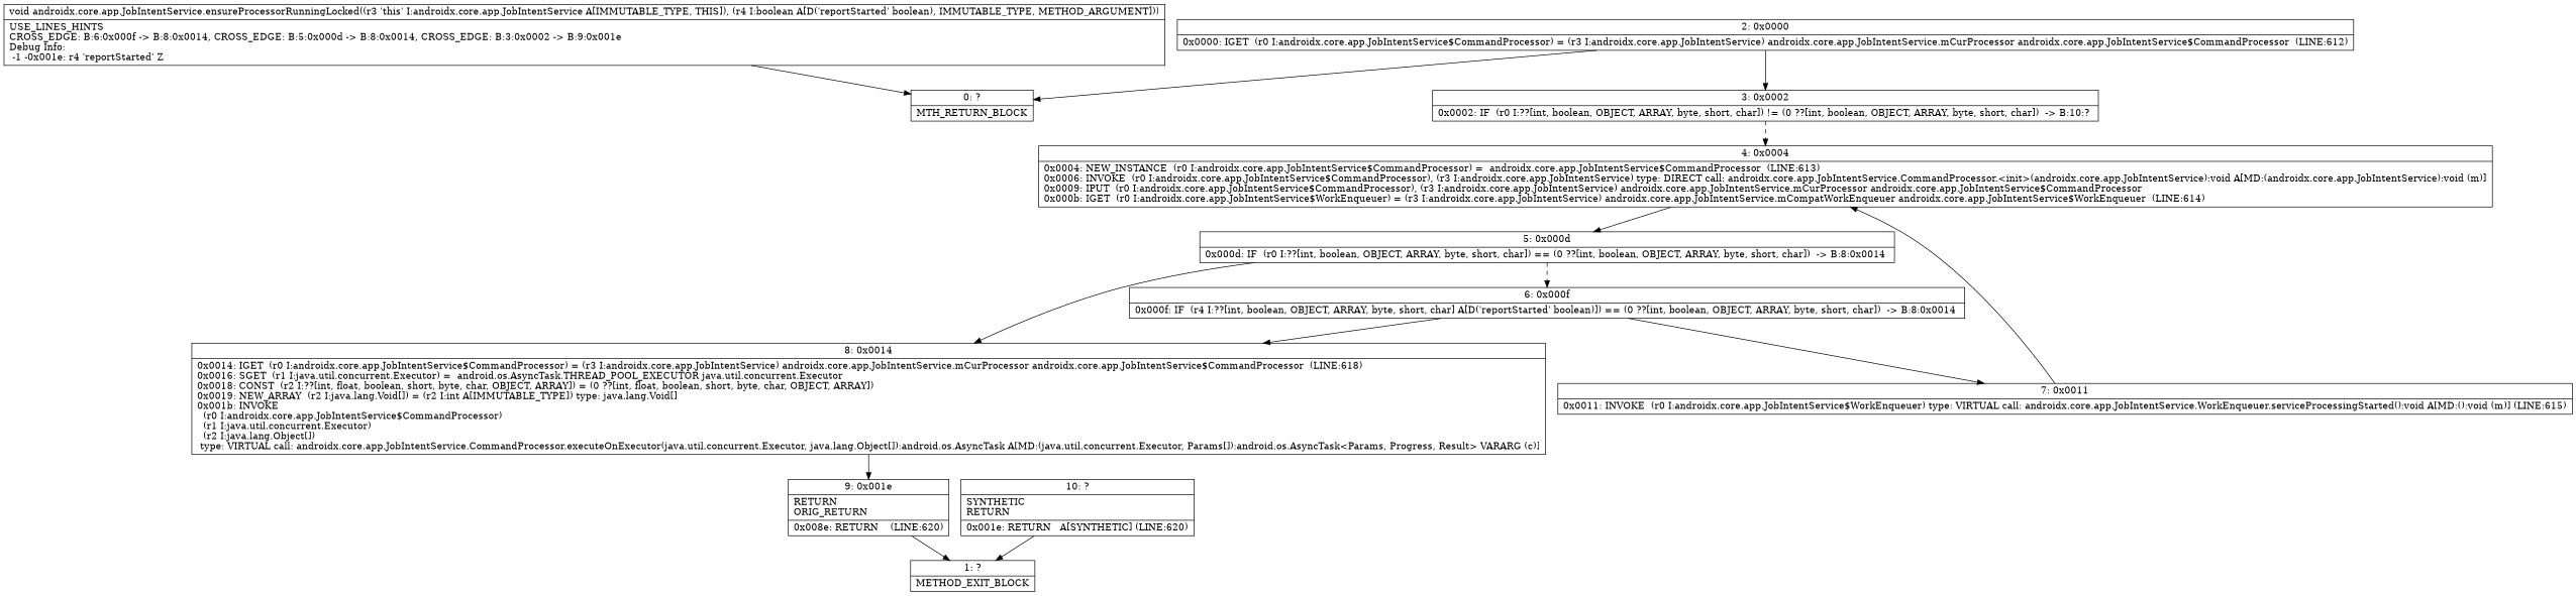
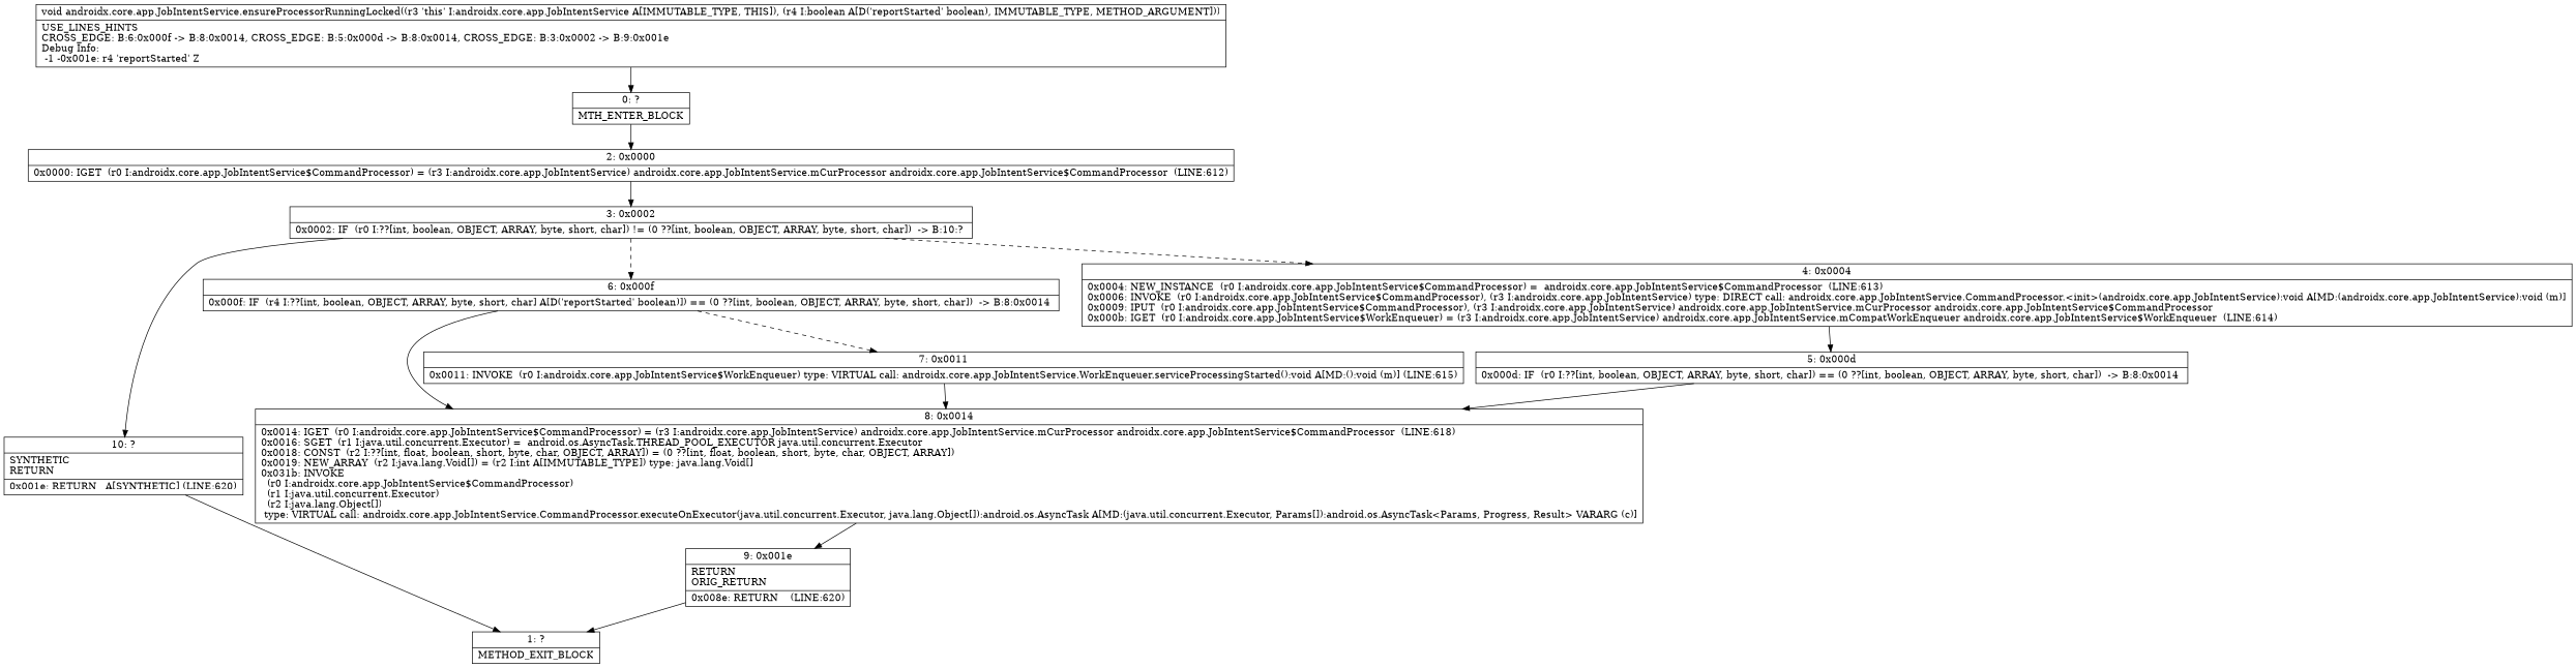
  digraph {
    node [shape=record]
-   n1 [label="{0\:\ ?|MTH_RETURN_BLOCK\l}"]
+   n1 [label="{0\:\ ?|MTH_ENTER_BLOCK\l}"]
    n2 [label="{2\:\ 0x0000|0x0000: IGET  (r0 I:androidx.core.app.JobIntentService$CommandProcessor) = (r3 I:androidx.core.app.JobIntentService) androidx.core.app.JobIntentService.mCurProcessor androidx.core.app.JobIntentService$CommandProcessor  (LINE:612)\l}"]
    n3 [label="{3\:\ 0x0002|0x0002: IF  (r0 I:??[int, boolean, OBJECT, ARRAY, byte, short, char]) != (0 ??[int, boolean, OBJECT, ARRAY, byte, short, char])  \-\> B:10:? \l}"]
    n4 [label="{4\:\ 0x0004|0x0004: NEW_INSTANCE  (r0 I:androidx.core.app.JobIntentService$CommandProcessor) =  androidx.core.app.JobIntentService$CommandProcessor  (LINE:613)\l0x0006: INVOKE  (r0 I:androidx.core.app.JobIntentService$CommandProcessor), (r3 I:androidx.core.app.JobIntentService) type: DIRECT call: androidx.core.app.JobIntentService.CommandProcessor.\<init\>(androidx.core.app.JobIntentService):void A[MD:(androidx.core.app.JobIntentService):void (m)]\l0x0009: IPUT  (r0 I:androidx.core.app.JobIntentService$CommandProcessor), (r3 I:androidx.core.app.JobIntentService) androidx.core.app.JobIntentService.mCurProcessor androidx.core.app.JobIntentService$CommandProcessor \l0x000b: IGET  (r0 I:androidx.core.app.JobIntentService$WorkEnqueuer) = (r3 I:androidx.core.app.JobIntentService) androidx.core.app.JobIntentService.mCompatWorkEnqueuer androidx.core.app.JobIntentService$WorkEnqueuer  (LINE:614)\l}"]
    n5 [label="{10\:\ ?|SYNTHETIC\lRETURN\l|0x001e: RETURN   A[SYNTHETIC] (LINE:620)\l}"]
    n6 [label="{5\:\ 0x000d|0x000d: IF  (r0 I:??[int, boolean, OBJECT, ARRAY, byte, short, char]) == (0 ??[int, boolean, OBJECT, ARRAY, byte, short, char])  \-\> B:8:0x0014 \l}"]
    n7 [label="{1\:\ ?|METHOD_EXIT_BLOCK\l}"]
    n8 [label="{6\:\ 0x000f|0x000f: IF  (r4 I:??[int, boolean, OBJECT, ARRAY, byte, short, char] A[D('reportStarted' boolean)]) == (0 ??[int, boolean, OBJECT, ARRAY, byte, short, char])  \-\> B:8:0x0014 \l}"]
-   n9 [label="{8\:\ 0x0014|0x0014: IGET  (r0 I:androidx.core.app.JobIntentService$CommandProcessor) = (r3 I:androidx.core.app.JobIntentService) androidx.core.app.JobIntentService.mCurProcessor androidx.core.app.JobIntentService$CommandProcessor  (LINE:618)\l0x0016: SGET  (r1 I:java.util.concurrent.Executor) =  android.os.AsyncTask.THREAD_POOL_EXECUTOR java.util.concurrent.Executor \l0x0018: CONST  (r2 I:??[int, float, boolean, short, byte, char, OBJECT, ARRAY]) = (0 ??[int, float, boolean, short, byte, char, OBJECT, ARRAY]) \l0x0019: NEW_ARRAY  (r2 I:java.lang.Void[]) = (r2 I:int A[IMMUTABLE_TYPE]) type: java.lang.Void[] \l0x001b: INVOKE  \l  (r0 I:androidx.core.app.JobIntentService$CommandProcessor)\l  (r1 I:java.util.concurrent.Executor)\l  (r2 I:java.lang.Object[])\l type: VIRTUAL call: androidx.core.app.JobIntentService.CommandProcessor.executeOnExecutor(java.util.concurrent.Executor, java.lang.Object[]):android.os.AsyncTask A[MD:(java.util.concurrent.Executor, Params[]):android.os.AsyncTask\<Params, Progress, Result\> VARARG (c)]\l}"]
+   n9 [label="{8\:\ 0x0014|0x0014: IGET  (r0 I:androidx.core.app.JobIntentService$CommandProcessor) = (r3 I:androidx.core.app.JobIntentService) androidx.core.app.JobIntentService.mCurProcessor androidx.core.app.JobIntentService$CommandProcessor  (LINE:618)\l0x0016: SGET  (r1 I:java.util.concurrent.Executor) =  android.os.AsyncTask.THREAD_POOL_EXECUTOR java.util.concurrent.Executor \l0x0018: CONST  (r2 I:??[int, float, boolean, short, byte, char, OBJECT, ARRAY]) = (0 ??[int, float, boolean, short, byte, char, OBJECT, ARRAY]) \l0x0019: NEW_ARRAY  (r2 I:java.lang.Void[]) = (r2 I:int A[IMMUTABLE_TYPE]) type: java.lang.Void[] \l0x031b: INVOKE  \l  (r0 I:androidx.core.app.JobIntentService$CommandProcessor)\l  (r1 I:java.util.concurrent.Executor)\l  (r2 I:java.lang.Object[])\l type: VIRTUAL call: androidx.core.app.JobIntentService.CommandProcessor.executeOnExecutor(java.util.concurrent.Executor, java.lang.Object[]):android.os.AsyncTask A[MD:(java.util.concurrent.Executor, Params[]):android.os.AsyncTask\<Params, Progress, Result\> VARARG (c)]\l}"]
    n10 [label="{7\:\ 0x0011|0x0011: INVOKE  (r0 I:androidx.core.app.JobIntentService$WorkEnqueuer) type: VIRTUAL call: androidx.core.app.JobIntentService.WorkEnqueuer.serviceProcessingStarted():void A[MD:():void (m)] (LINE:615)\l}"]
    n11 [label="{9\:\ 0x001e|RETURN\lORIG_RETURN\l|0x008e: RETURN    (LINE:620)\l}"]
    n12 [label="{void androidx.core.app.JobIntentService.ensureProcessorRunningLocked((r3 'this' I:androidx.core.app.JobIntentService A[IMMUTABLE_TYPE, THIS]), (r4 I:boolean A[D('reportStarted' boolean), IMMUTABLE_TYPE, METHOD_ARGUMENT]))  | USE_LINES_HINTS\lCROSS_EDGE: B:6:0x000f \-\> B:8:0x0014, CROSS_EDGE: B:5:0x000d \-\> B:8:0x0014, CROSS_EDGE: B:3:0x0002 \-\> B:9:0x001e\lDebug Info:\l  \-1 \-0x001e: r4 'reportStarted' Z\l}"]
-   n2 -> n1
+   n1 -> n2
    n2 -> n3
    n3 -> n4 [style=dashed]
+   n3 -> n5
    n4 -> n6
    n5 -> n7
-   n6 -> n8 [style=dashed]
+   n3 -> n8 [style=dashed]
    n6 -> n9
    n8 -> n9
-   n8 -> n10 [style=solid]
+   n8 -> n10 [style=dashed]
    n9 -> n11
-   n10 -> n4
+   n10 -> n9
    n11 -> n7
    n12 -> n1
  }
